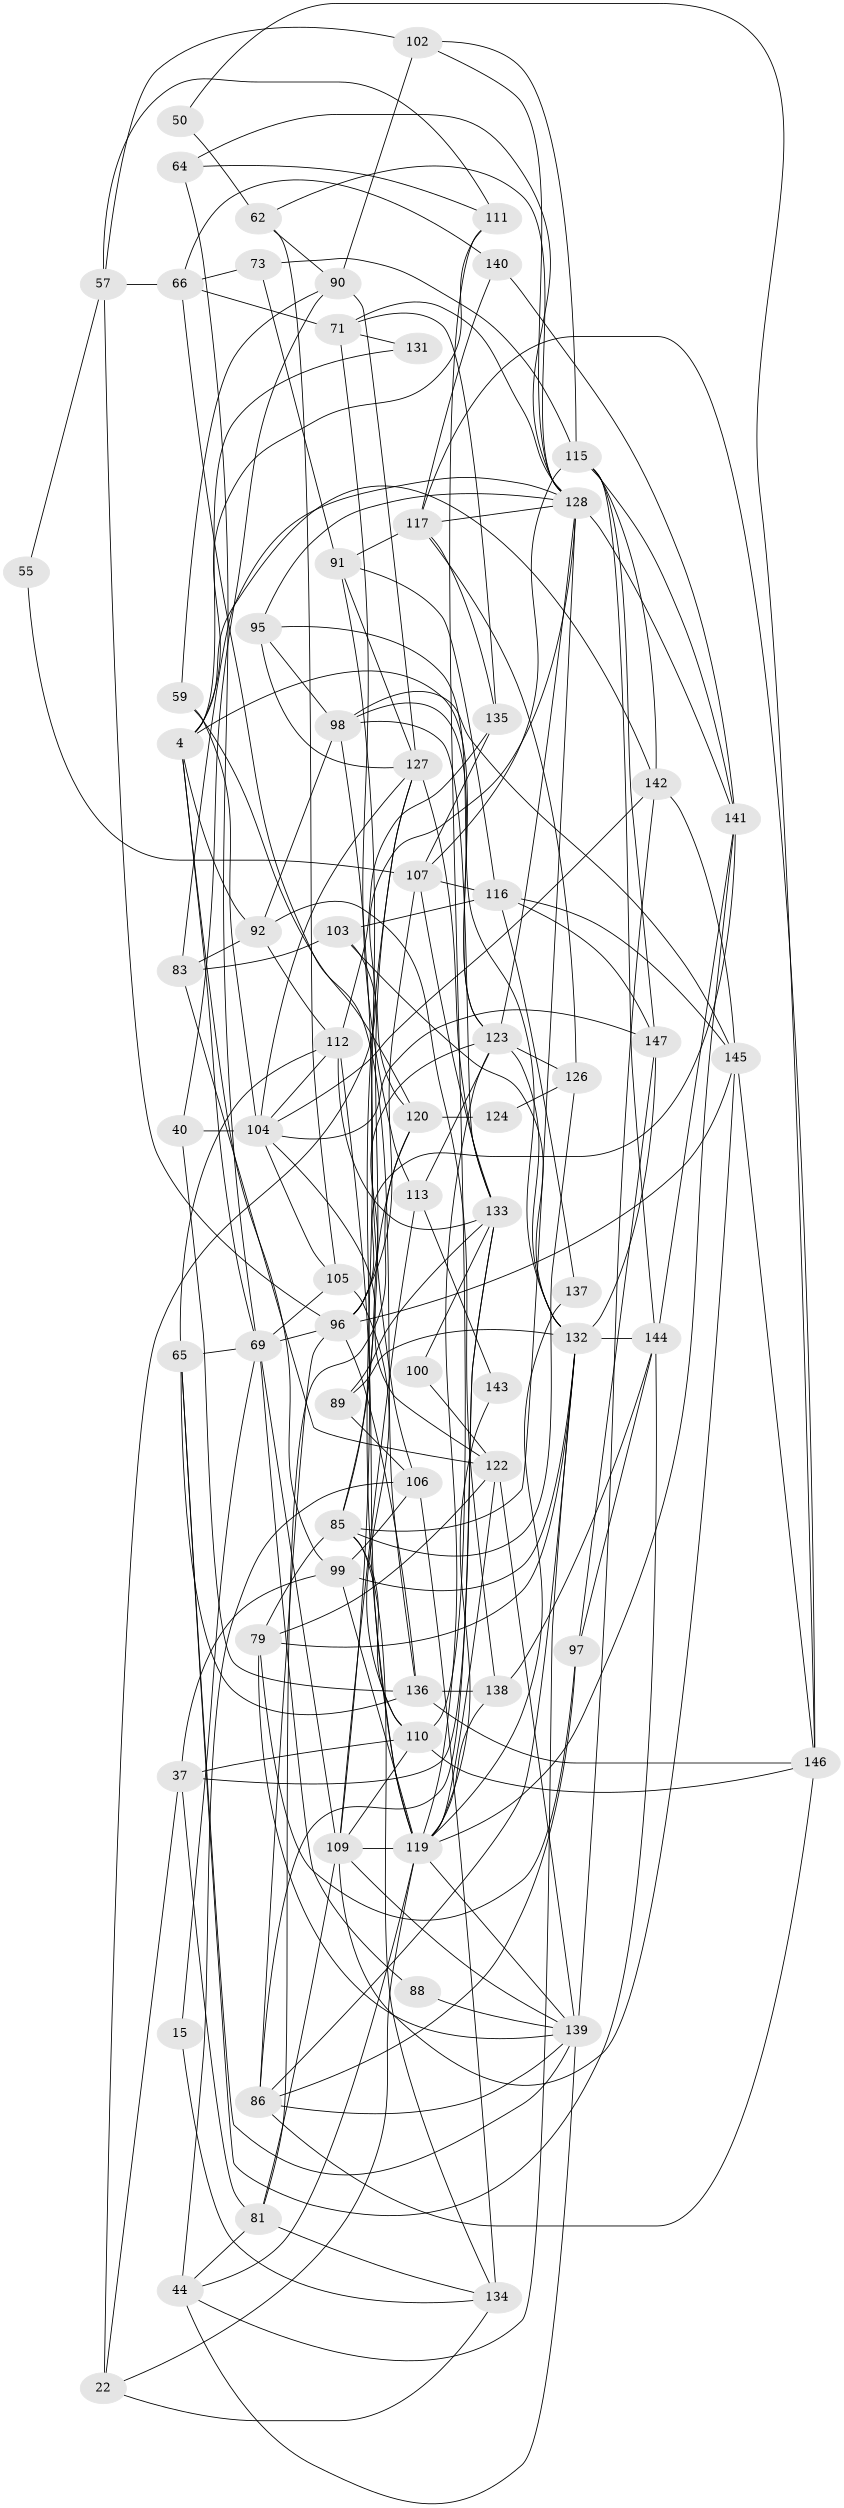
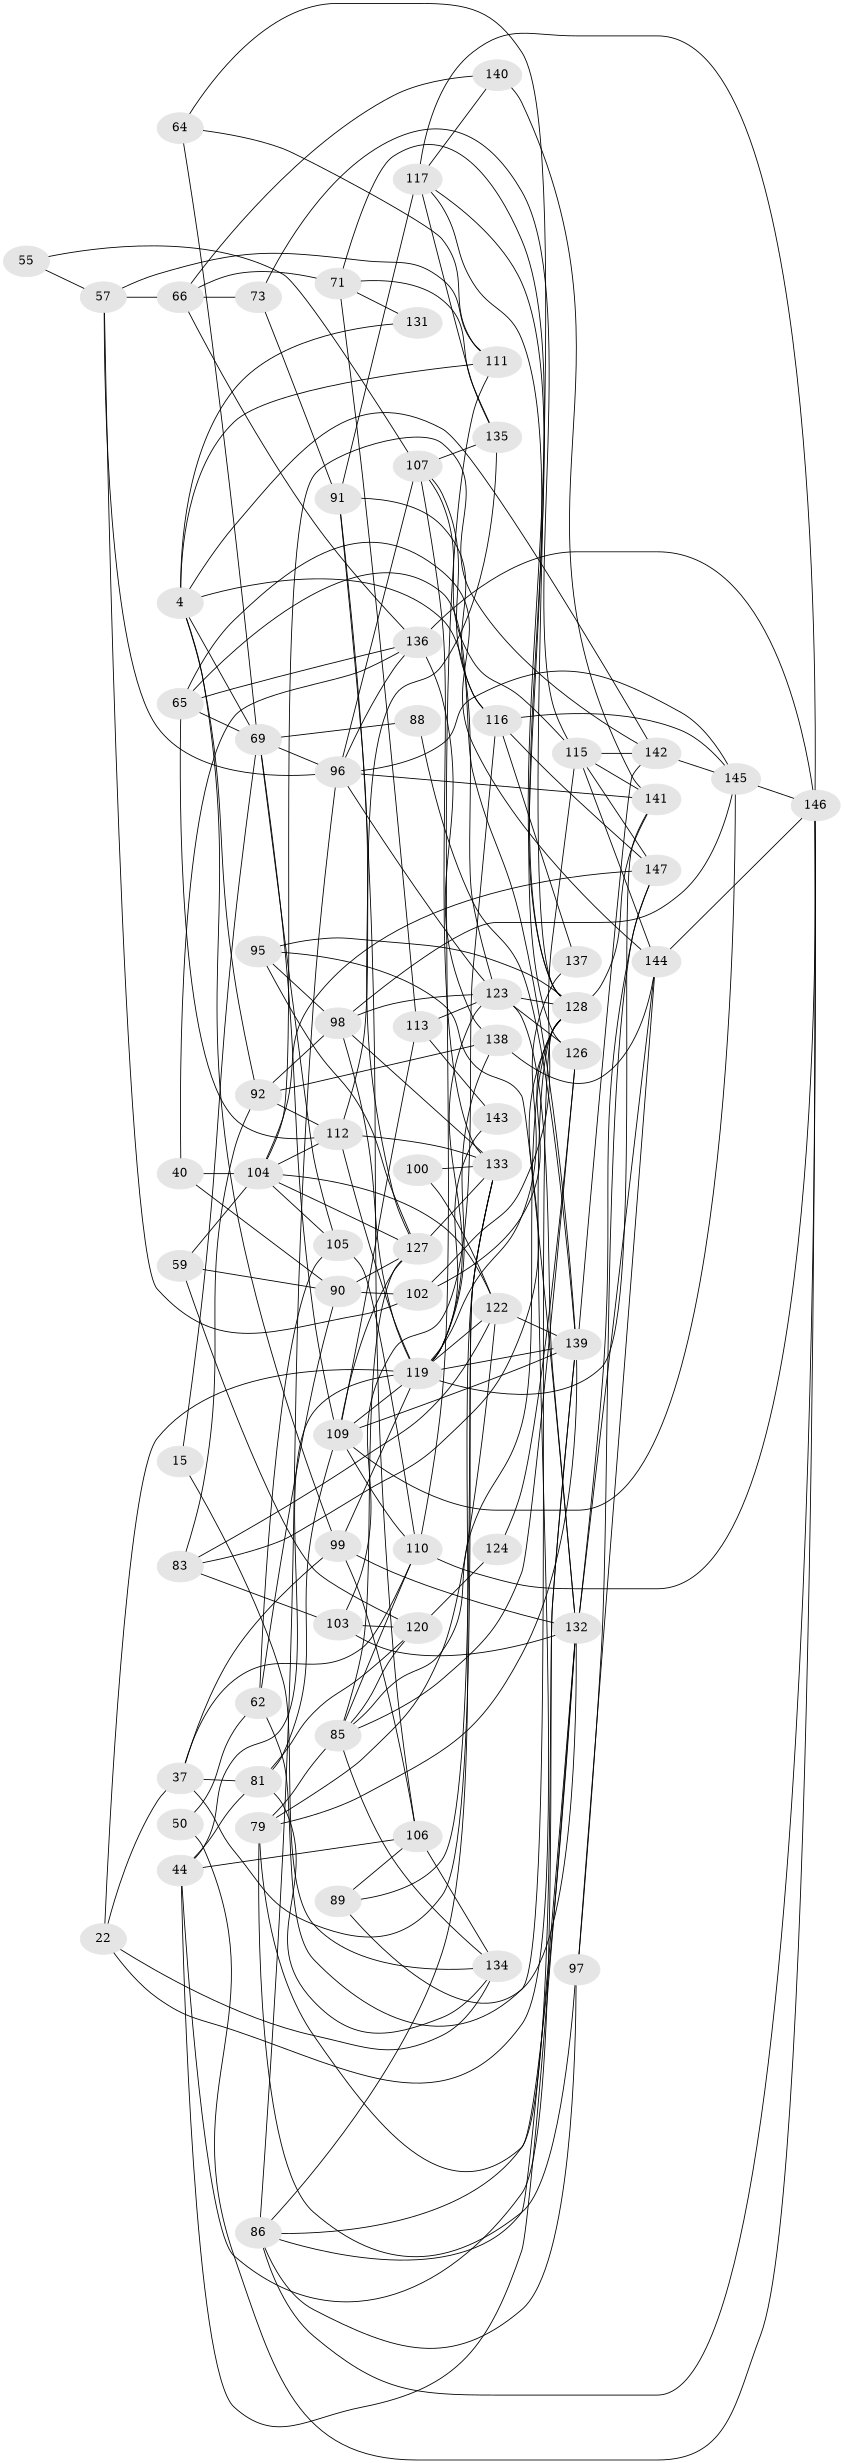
  graph {
    rankdir=LR
    node [color=gray90 style=filled]
    69 [super="+52+7"]
    96 [super="+27+28"]
    105
    88
    109 [super="+76+68"]
    4
    92 [super="+10"]
    99 [super="+84"]
    111
    123 [super="+63"]
    131 [super="+94"]
    142 [super="+6"]
    112 [super="+36"]
    98 [super="+74"]
    138
    119 [super="+114+77+58"]
    106 [super="+9"]
    132 [super="+129+130"]
    128 [super="+82"]
    126
    145 [super="+48+60"]
    15
    134 [super="+125"]
    37 [super="+16"]
    81
    110 [super="+35+80+93"]
    133 [super="+45+121"]
    22
    139 [super="+24+26+78"]
    122 [super="+41"]
    141 [super="+31"]
    143
    137
    120 [super="+108"]
    146 [super="+75"]
    40
    90
    104 [super="+25+54"]
    136 [super="+72"]
    102
    127
    147 [super="+29"]
    44 [super="+39"]
    144 [super="+51+67"]
    50
    62
    57 [super="+2"]
    66
    55
    107 [super="+56"]
    135
    115 [super="+47"]
    116 [super="+43"]
    71
    73
    140
    59
    124
    64
    65
    113
    91 [super="+87"]
    117 [super="+1+61"]
    79 [super="+30"]
    85 [super="+42+20"]
    97
    83 [super="+32"]
    103
    86 [super="+38"]
    89
    95 [super="+18"]
    100 [super="+14"]
    69 -- 96
    69 -- 105
    69 -- 88
    69 -- 109 [weight=2]
    96 -- 123
    96 -- 145
    96 -- 141
    96 -- 136
    96 -- 107 [weight=2]
    105 -- 110
    88 -- 139
    109 -- 119
    109 -- 145
    109 -- 110
    109 -- 139 [weight=3]
    109 -- 127
    109 -- 113
    4 -- 69 [weight=2]
    4 -- 92
    4 -- 99
    4 -- 111
    4 -- 123
    4 -- 131 [weight=2]
    4 -- 142
    92 -- 112
    92 -- 98
    92 -- 138
    99 -- 119
    99 -- 106 [weight=2]
    99 -- 132
    123 -- 132
    123 -- 128
    123 -- 126
    142 -- 145
    112 -- 119 [weight=2]
    112 -- 133
    112 -- 135
    98 -- 123
    98 -- 119 [weight=2]
    98 -- 145
    98 -- 133 [weight=2]
    138 -- 144
    119 -- 123
    119 -- 138
    119 -- 139
    119 -- 122 [weight=2]
    119 -- 141
    119 -- 143
    119 -- 137
    106 -- 134 [weight=2]
    132 -- 147
    132 -- 144
    128 -- 141
    145 -- 146
    15 -- 69
    15 -- 134
    37 -- 99
    37 -- 81
    37 -- 110
    37 -- 133
    81 -- 109
    81 -- 134
    81 -- 120
    110 -- 111 [weight=2]
    110 -- 146
    22 -- 119 [weight=2]
    22 -- 128
    22 -- 134 [weight=2]
    22 -- 37
    139 -- 142
    122 -- 139
    120 -- 124
    40 -- 90
    40 -- 104
    40 -- 136
    90 -- 102
    90 -- 127
    104 -- 105
    104 -- 142
    104 -- 112
    104 -- 122 [weight=2]
    104 -- 127
    104 -- 147
    136 -- 138
    136 -- 146 [weight=2]
    102 -- 128
    102 -- 115
    127 -- 133
    44 -- 119
    44 -- 106
    44 -- 132
    44 -- 81
    44 -- 139
-   144 -- 141
+   144 -- 146
    50 -- 146
    50 -- 62
    62 -- 105
    62 -- 128
    62 -- 90
    57 -- 96
    57 -- 111
    57 -- 102
    57 -- 66
    66 -- 136
    66 -- 71
    66 -- 73
    66 -- 140
    55 -- 57
    55 -- 107
    107 -- 133 [weight=2]
    107 -- 135
    107 -- 115
    107 -- 116
    115 -- 142
    115 -- 141
    115 -- 147
    115 -- 144 [weight=2]
    116 -- 145
    116 -- 137
    116 -- 147
    71 -- 131
    71 -- 128
    71 -- 135
    71 -- 113
    73 -- 115
    73 -- 91
    140 -- 141
    59 -- 120
    59 -- 90
    59 -- 104
    124 -- 126
    64 -- 69
    64 -- 111
    64 -- 128
    65 -- 69
    65 -- 112 [weight=2]
    65 -- 139
    65 -- 136
    65 -- 144
    113 -- 123
    113 -- 143
    91 -- 106
    91 -- 127
    91 -- 116
    91 -- 117
    117 -- 128
    117 -- 126
    117 -- 146
    117 -- 135
    117 -- 140
    79 -- 132
    79 -- 139
    79 -- 122
    79 -- 85
    79 -- 97 [weight=2]
    85 -- 128
    85 -- 126
    85 -- 134
    85 -- 110
    85 -- 120 [weight=2]
    85 -- 127
    97 -- 147 [weight=2]
    97 -- 144
    83 -- 92
    83 -- 128
    83 -- 122
    83 -- 103 [weight=2]
    103 -- 132
    103 -- 120
    103 -- 116
    86 -- 96
    86 -- 132
    86 -- 133
    86 -- 139 [weight=3]
    86 -- 146
    86 -- 97
    89 -- 106
    89 -- 132
    89 -- 133
    95 -- 98
    95 -- 132 [weight=3]
    95 -- 128
    95 -- 127
    100 -- 133
    100 -- 122
  }
